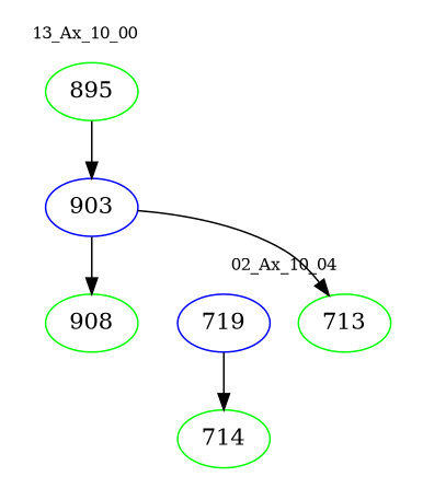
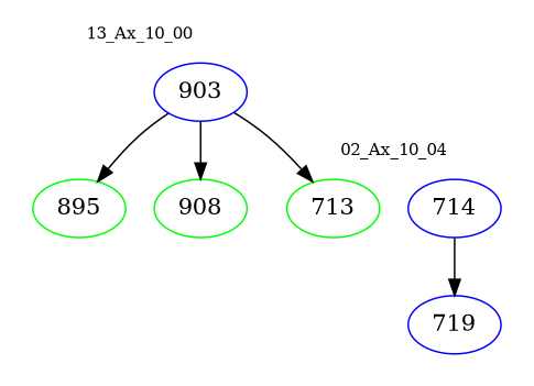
  digraph {
    node [color=blue]
    edge [color=black]
    n1 [label=903]
    n2 [color=green label=895]
    n3 [color=green label=908]
-   n4 [color=green label=714]
+   n4 [label=714]
    n5 [color=green label=713]
    n6 [label=719]
    subgraph cluster_1 {
      color=white
      fontsize=10
      label="13_Ax_10_00"
      n1
      n2
      n3
    }
    subgraph cluster_2 {
      color=white
      fontsize=10
      label="02_Ax_10_04"
      n4
      n5
      n6
    }
-   n2 -> n1
+   n1 -> n2
    n1 -> n3
    n1 -> n5
-   n6 -> n4
+   n4 -> n6
  }
